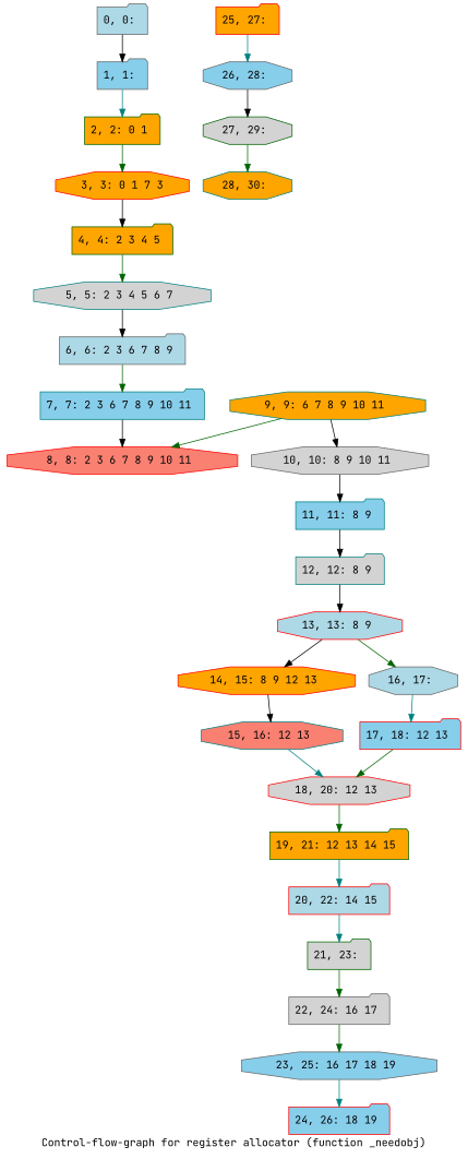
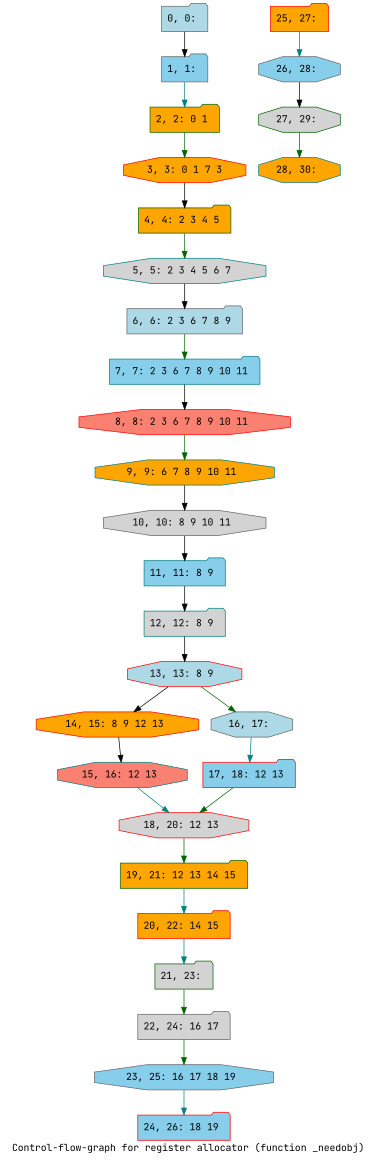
  digraph {
    fontname="JetBrains Mono"
    label="Control-flow-graph for register allocator (function _needobj)"
    node [color=red fillcolor=orange fontname="JetBrains Mono" shape=folder style=filled]
    edge [color=black fontname="JetBrains Mono"]
    n1 [color=gray40 fillcolor=lightblue label="0, 0: "]
    n2 [color=gray40 fillcolor=skyblue label="1, 1: "]
    n3 [color=darkgreen label="2, 2: 0 1 "]
    n4 [label="3, 3: 0 1 7 3" shape=octagon]
    n5 [color=darkgreen label="4, 4: 2 3 4 5 "]
    n6 [color=teal fillcolor=lightgrey label="5, 5: 2 3 4 5 6 7 " shape=octagon]
    n7 [color=gray40 fillcolor=lightblue label="6, 6: 2 3 6 7 8 9 "]
    n8 [color=teal fillcolor=skyblue label="7, 7: 2 3 6 7 8 9 10 11 "]
    n9 [fillcolor=salmon label="8, 8: 2 3 6 7 8 9 10 11 " shape=octagon]
    n10 [color=teal label="9, 9: 6 7 8 9 10 11 " shape=octagon]
    n11 [color=gray40 fillcolor=lightgrey label="10, 10: 8 9 10 11 " shape=octagon]
    n12 [color=teal fillcolor=skyblue label="11, 11: 8 9 "]
    n13 [color=teal fillcolor=lightgrey label="12, 12: 8 9 "]
    n14 [fillcolor=lightblue label="13, 13: 8 9 " shape=octagon]
    n15 [label="14, 15: 8 9 12 13 " shape=octagon]
    n16 [color=gray40 fillcolor=lightblue label="16, 17: " shape=octagon]
    n17 [color=teal fillcolor=salmon label="15, 16: 12 13 " shape=octagon]
    n18 [fillcolor=skyblue label="17, 18: 12 13 "]
    n19 [fillcolor=lightgrey label="18, 20: 12 13 " shape=octagon]
    n20 [color=darkgreen label="19, 21: 12 13 14 15 "]
-   n21 [fillcolor=lightblue label="20, 22: 14 15 "]
+   n21 [label="20, 22: 14 15 "]
    n22 [color=darkgreen fillcolor=lightgrey label="21, 23: "]
    n23 [color=gray40 fillcolor=lightgrey label="22, 24: 16 17 "]
    n24 [color=gray40 fillcolor=skyblue label="23, 25: 16 17 18 19 " shape=octagon]
    n25 [fillcolor=skyblue label="24, 26: 18 19 "]
    n26 [label="25, 27: "]
    n27 [color=gray40 fillcolor=skyblue label="26, 28: " shape=octagon]
    n28 [color=darkgreen fillcolor=lightgrey label="27, 29: " shape=octagon]
    n29 [color=teal label="28, 30: " shape=octagon]
    n1 -> n2
    n2 -> n3 [color=teal]
    n3 -> n4 [color=darkgreen]
    n4 -> n5
    n5 -> n6 [color=darkgreen]
    n6 -> n7
    n7 -> n8 [color=darkgreen]
    n8 -> n9
-   n10 -> n9 [color=darkgreen]
+   n9 -> n10 [color=darkgreen]
    n10 -> n11
    n11 -> n12
    n12 -> n13
    n13 -> n14
    n14 -> n15
    n14 -> n16 [color=darkgreen]
    n15 -> n17
    n16 -> n18 [color=teal]
    n17 -> n19 [color=teal]
    n18 -> n19 [color=darkgreen]
    n19 -> n20 [color=darkgreen]
    n20 -> n21 [color=teal]
    n21 -> n22 [color=teal]
    n22 -> n23 [color=darkgreen]
    n23 -> n24 [color=darkgreen]
    n24 -> n25 [color=teal]
    n26 -> n27 [color=teal]
    n27 -> n28
    n28 -> n29 [color=darkgreen]
  }
